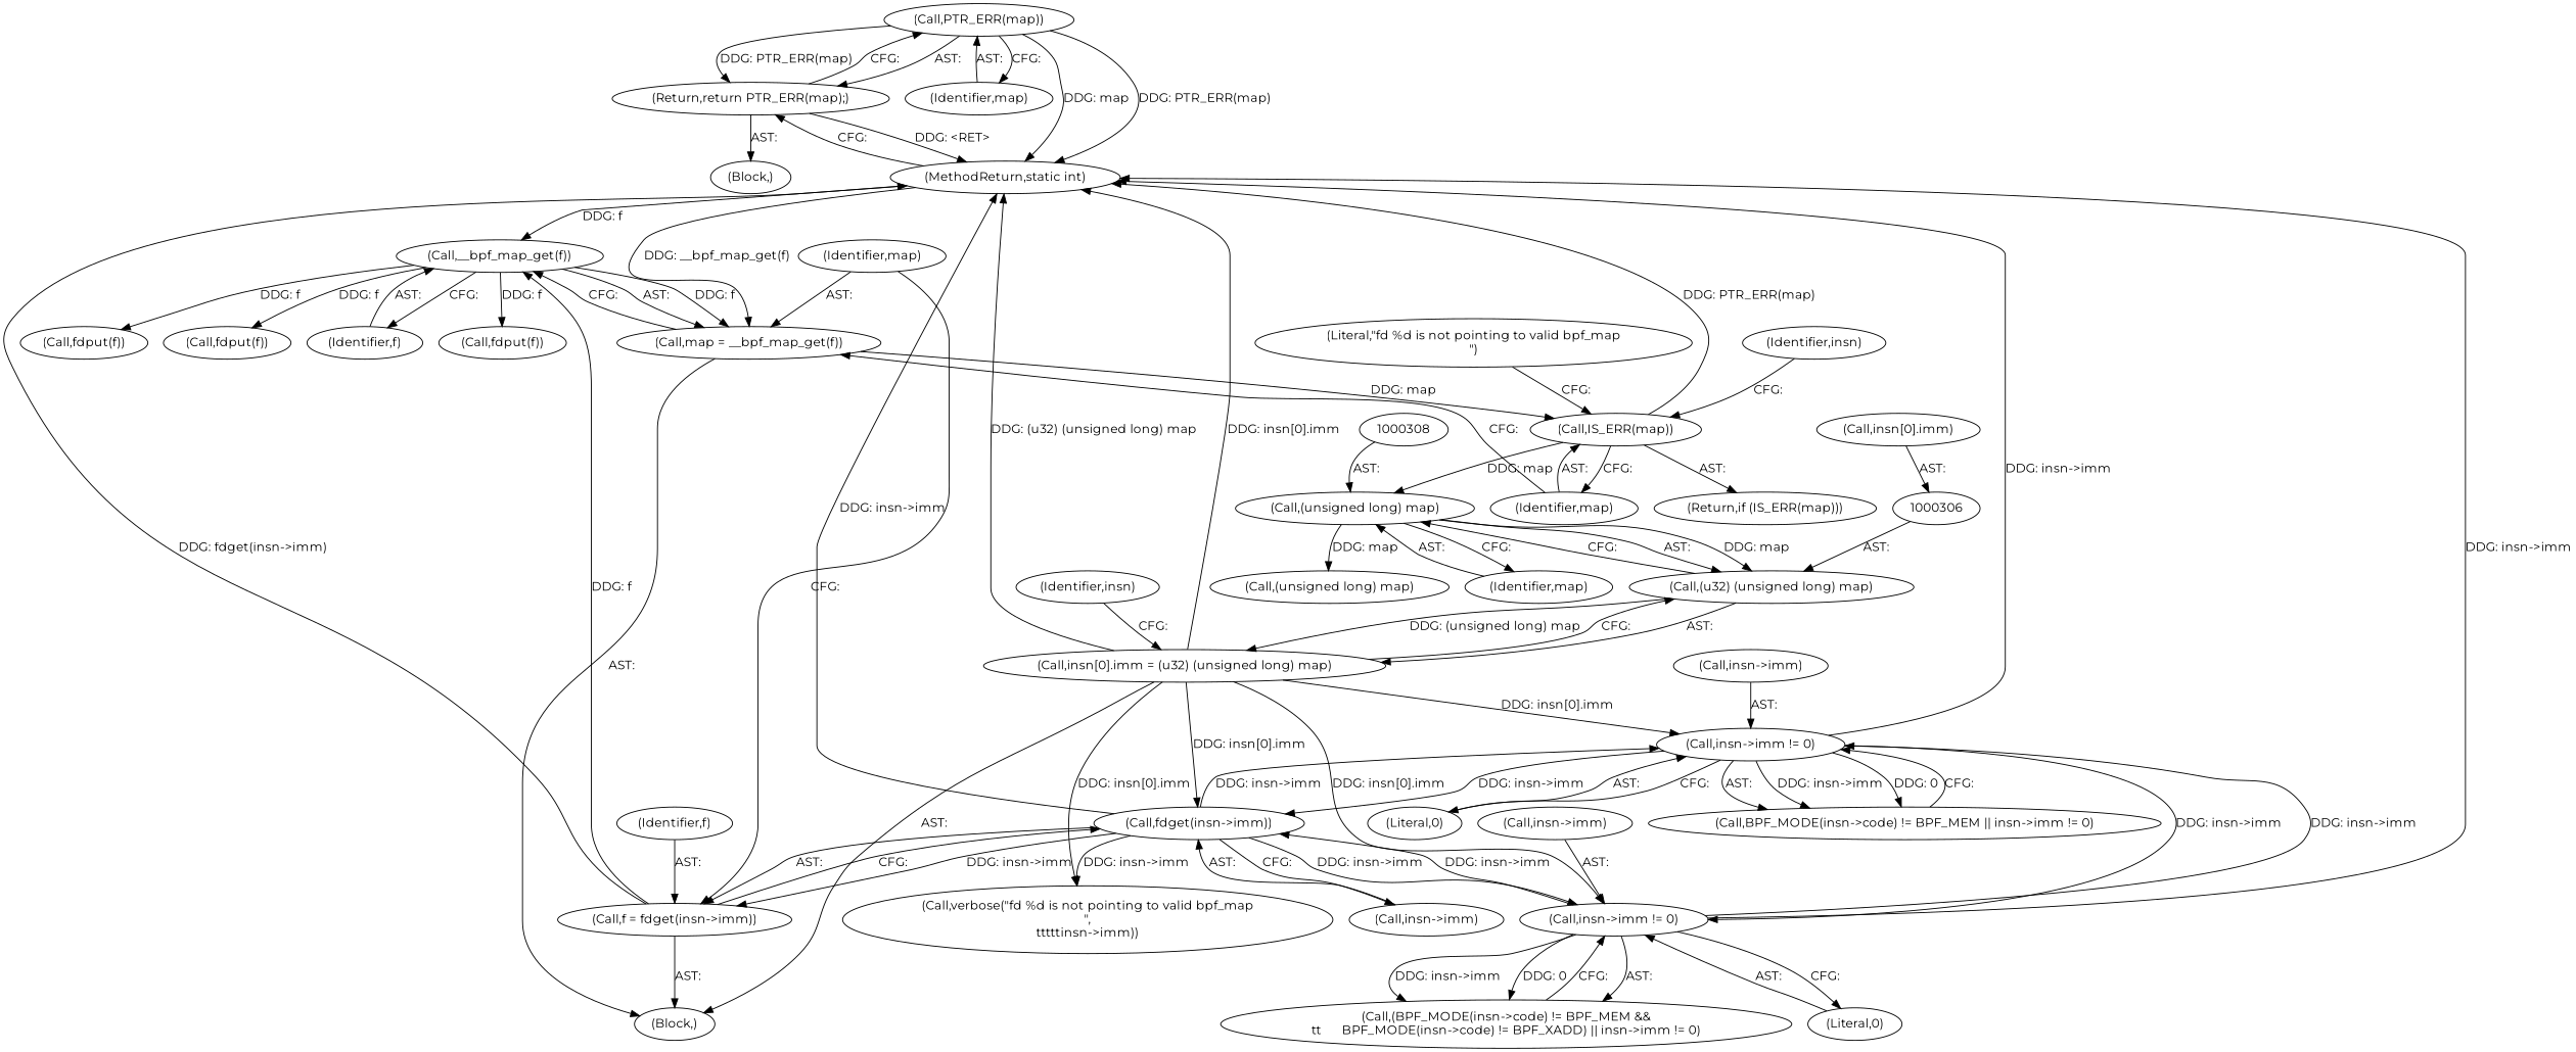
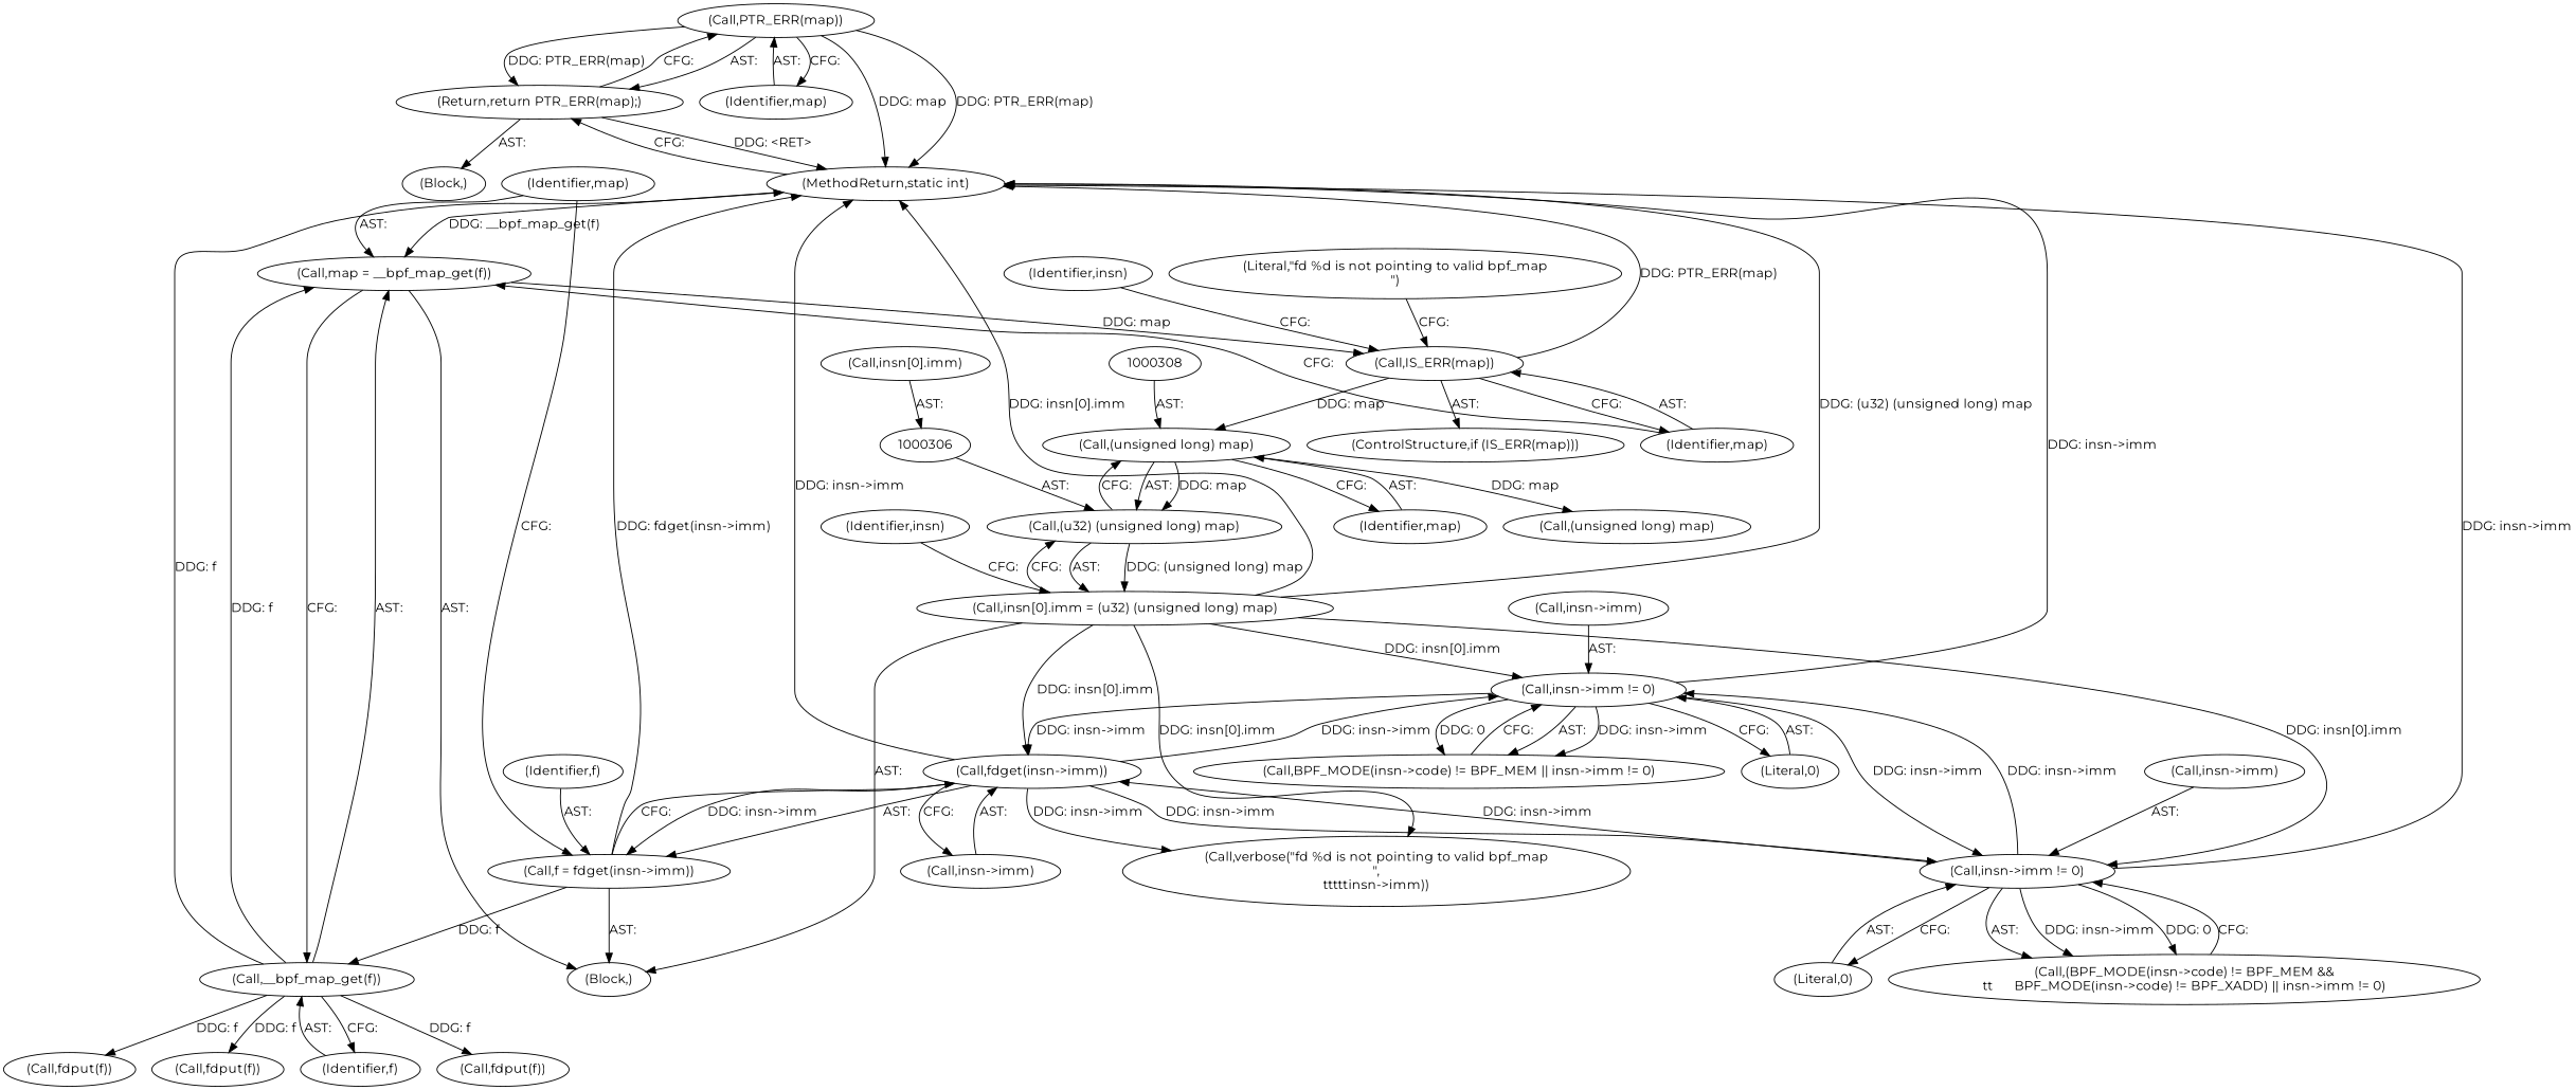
  digraph {
    fontname=Montserrat
    node [fontname=Montserrat]
    edge [fontname=Montserrat]
    n1 [label="(Call,PTR_ERR(map))"]
    n2 [label="(Return,return PTR_ERR(map);)"]
    n3 [label="(Identifier,map)"]
    n4 [label="(MethodReturn,static int)"]
    n5 [label="(Block,)"]
    n6 [label="(Call,map = __bpf_map_get(f))"]
    n7 [label="(Call,IS_ERR(map))"]
    n8 [label="(Call,(unsigned long) map)"]
    n9 [label="(Identifier,map)"]
-   n10 [label="(Return,if (IS_ERR(map)))"]
+   n10 [label="(ControlStructure,if (IS_ERR(map)))"]
    n11 [label="(Call,(u32) (unsigned long) map)"]
    n12 [label="(Identifier,map)"]
    n13 [label="(Call,(unsigned long) map)"]
    n14 [label="(Call,__bpf_map_get(f))"]
    n15 [label="(Block,)"]
    n16 [label="(Call,fdput(f))"]
    n17 [label="(Call,fdput(f))"]
    n18 [label="(Identifier,f)"]
    n19 [label="(Call,fdput(f))"]
    n20 [label="(Call,f = fdget(insn->imm))"]
    n21 [label="(Call,fdget(insn->imm))"]
    n22 [label="(Call,insn->imm != 0)"]
    n23 [label="(Call,insn->imm != 0)"]
    n24 [label="(Call,verbose(\"fd %d is not pointing to valid bpf_map\n\",\n\t\t\t\t\tinsn->imm))"]
    n25 [label="(Call,insn->imm)"]
    n26 [label="(Literal,0)"]
    n27 [label="(Call,(BPF_MODE(insn->code) != BPF_MEM &&\n\t\t      BPF_MODE(insn->code) != BPF_XADD) || insn->imm != 0)"]
    n28 [label="(Call,BPF_MODE(insn->code) != BPF_MEM || insn->imm != 0)"]
    n29 [label="(Literal,0)"]
    n30 [label="(Call,insn[0].imm = (u32) (unsigned long) map)"]
    n31 [label="(Call,insn->imm)"]
    n32 [label="(Identifier,f)"]
    n33 [label="(Identifier,insn)"]
    n34 [label="(Identifier,insn)"]
    n35 [label="(Call,insn->imm)"]
    n36 [label="(Call,insn[0].imm)"]
    1000306
    n38 [label="(Literal,\"fd %d is not pointing to valid bpf_map\n\")"]
    n39 [label="(Identifier,map)"]
    1000308
    n1 -> n2 [label="AST: "]
    n1 -> n2 [label="DDG: PTR_ERR(map)"]
    n1 -> n3 [label="CFG: "]
    n1 -> n4 [label="DDG: map"]
    n1 -> n4 [label="DDG: PTR_ERR(map)"]
    n2 -> n1 [label="CFG: "]
    n2 -> n4 [label="DDG: <RET>"]
    n2 -> n5 [label="AST: "]
    n3 -> n1 [label="AST: "]
    n4 -> n2 [label="CFG: "]
    n4 -> n6 [label="DDG: __bpf_map_get(f)"]
    n6 -> n7 [label="DDG: map"]
    n6 -> n14 [label="CFG: "]
    n6 -> n15 [label="AST: "]
    n7 -> n4 [label="DDG: PTR_ERR(map)"]
    n7 -> n8 [label="DDG: map"]
    n7 -> n9 [label="CFG: "]
    n7 -> n10 [label="AST: "]
    n8 -> n11 [label="AST: "]
    n8 -> n11 [label="DDG: map"]
    n8 -> n12 [label="CFG: "]
    n8 -> n13 [label="DDG: map"]
    n9 -> n6 [label="CFG: "]
    n9 -> n7 [label="AST: "]
    n11 -> n8 [label="CFG: "]
    n11 -> n30 [label="AST: "]
    n11 -> n30 [label="DDG: (unsigned long) map"]
    n12 -> n8 [label="AST: "]
-   n4 -> n14 [label="DDG: f"]
+   n14 -> n4 [label="DDG: f"]
    n14 -> n6 [label="AST: "]
    n14 -> n6 [label="DDG: f"]
    n14 -> n16 [label="DDG: f"]
    n14 -> n17 [label="DDG: f"]
    n14 -> n18 [label="CFG: "]
    n14 -> n19 [label="DDG: f"]
    n18 -> n14 [label="AST: "]
    n20 -> n4 [label="DDG: fdget(insn->imm)"]
    n20 -> n14 [label="DDG: f"]
    n20 -> n15 [label="AST: "]
    n20 -> n21 [label="CFG: "]
    n21 -> n4 [label="DDG: insn->imm"]
    n21 -> n20 [label="AST: "]
    n21 -> n20 [label="DDG: insn->imm"]
    n21 -> n22 [label="DDG: insn->imm"]
    n21 -> n23 [label="DDG: insn->imm"]
    n21 -> n24 [label="DDG: insn->imm"]
    n21 -> n25 [label="CFG: "]
    n22 -> n4 [label="DDG: insn->imm"]
    n22 -> n21 [label="DDG: insn->imm"]
    n22 -> n23 [label="DDG: insn->imm"]
    n22 -> n26 [label="CFG: "]
    n22 -> n27 [label="AST: "]
    n22 -> n27 [label="DDG: insn->imm"]
    n22 -> n27 [label="DDG: 0"]
    n23 -> n4 [label="DDG: insn->imm"]
    n23 -> n21 [label="DDG: insn->imm"]
    n23 -> n22 [label="DDG: insn->imm"]
    n23 -> n28 [label="AST: "]
    n23 -> n28 [label="DDG: insn->imm"]
    n23 -> n28 [label="DDG: 0"]
    n23 -> n29 [label="CFG: "]
    n25 -> n21 [label="AST: "]
    n26 -> n22 [label="AST: "]
    n27 -> n22 [label="CFG: "]
    n28 -> n23 [label="CFG: "]
    n29 -> n23 [label="AST: "]
    n30 -> n4 [label="DDG: (u32) (unsigned long) map"]
    n30 -> n4 [label="DDG: insn[0].imm"]
    n30 -> n11 [label="CFG: "]
    n30 -> n15 [label="AST: "]
    n30 -> n21 [label="DDG: insn[0].imm"]
    n30 -> n22 [label="DDG: insn[0].imm"]
    n30 -> n23 [label="DDG: insn[0].imm"]
    n30 -> n24 [label="DDG: insn[0].imm"]
    n31 -> n22 [label="AST: "]
    n32 -> n20 [label="AST: "]
    n33 -> n7 [label="CFG: "]
    n34 -> n30 [label="CFG: "]
    n35 -> n23 [label="AST: "]
    n36 -> 1000306 [label="AST: "]
    1000306 -> n11 [label="AST: "]
    n38 -> n7 [label="CFG: "]
    n39 -> n6 [label="AST: "]
    n39 -> n20 [label="CFG: "]
    1000308 -> n8 [label="AST: "]
  }
